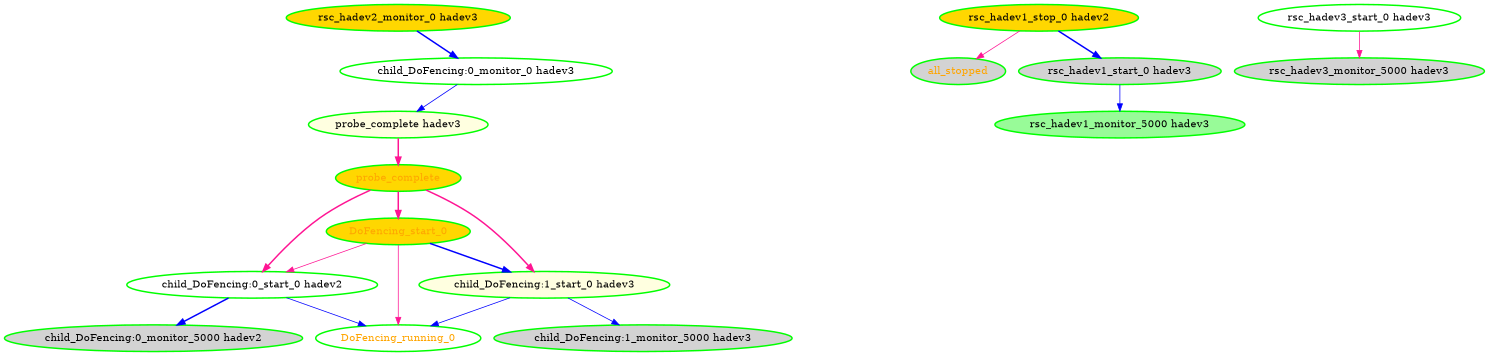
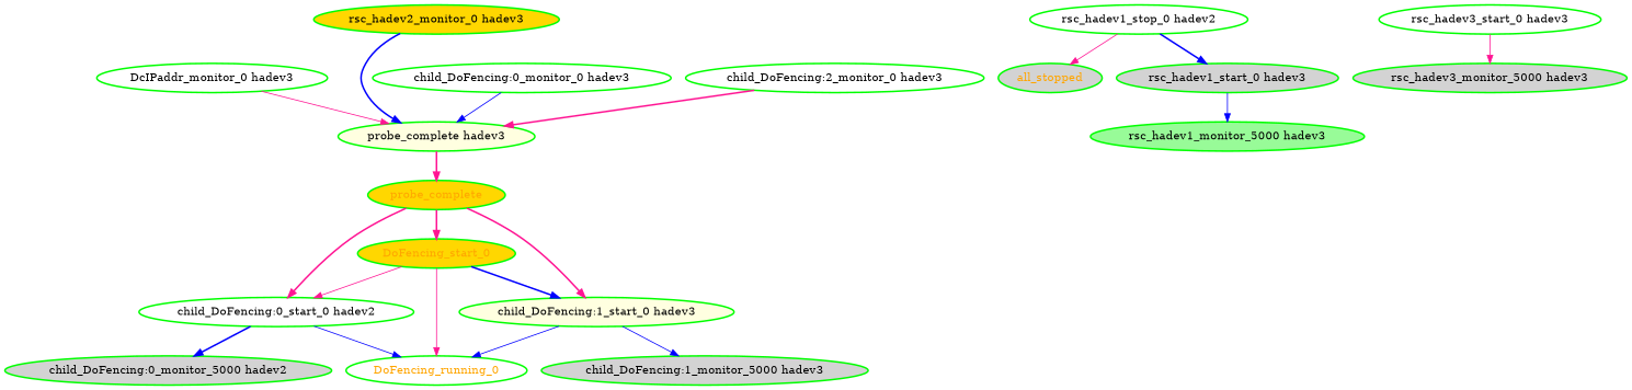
  digraph {
    node [color=green fillcolor=white fontcolor=black style="bold,filled"]
    edge [color=deeppink style=solid]
    "probe_complete hadev3" [fillcolor=lightyellow]
+   "DcIPaddr_monitor_0 hadev3"
    probe_complete [fillcolor=gold fontcolor=orange]
    DoFencing_start_0 [fillcolor=gold fontcolor=orange]
    "child_DoFencing:0_start_0 hadev2"
    "child_DoFencing:1_start_0 hadev3" [fillcolor=lightyellow]
    DoFencing_running_0 [fontcolor=orange]
    "child_DoFencing:0_monitor_5000 hadev2" [fillcolor=lightgrey]
    "child_DoFencing:1_monitor_5000 hadev3" [fillcolor=lightgrey]
    all_stopped [fillcolor=lightgrey fontcolor=orange]
    "child_DoFencing:0_monitor_0 hadev3"
+   "child_DoFencing:2_monitor_0 hadev3"
    "rsc_hadev1_monitor_5000 hadev3" [fillcolor=palegreen]
    "rsc_hadev1_start_0 hadev3" [fillcolor=lightgrey]
-   "rsc_hadev1_stop_0 hadev2" [fillcolor=gold]
+   "rsc_hadev1_stop_0 hadev2"
    "rsc_hadev2_monitor_0 hadev3" [fillcolor=gold]
    "rsc_hadev3_monitor_5000 hadev3" [fillcolor=lightgrey]
    "rsc_hadev3_start_0 hadev3"
    "probe_complete hadev3" -> probe_complete [style=bold]
+   "DcIPaddr_monitor_0 hadev3" -> "probe_complete hadev3"
    probe_complete -> DoFencing_start_0 [style=bold]
    probe_complete -> "child_DoFencing:0_start_0 hadev2" [style=bold]
    probe_complete -> "child_DoFencing:1_start_0 hadev3" [style=bold]
    DoFencing_start_0 -> "child_DoFencing:0_start_0 hadev2"
    DoFencing_start_0 -> "child_DoFencing:1_start_0 hadev3" [color=blue style=bold]
    DoFencing_start_0 -> DoFencing_running_0
    "child_DoFencing:0_start_0 hadev2" -> DoFencing_running_0 [color=blue]
    "child_DoFencing:0_start_0 hadev2" -> "child_DoFencing:0_monitor_5000 hadev2" [color=blue style=bold]
    "child_DoFencing:1_start_0 hadev3" -> DoFencing_running_0 [color=blue]
    "child_DoFencing:1_start_0 hadev3" -> "child_DoFencing:1_monitor_5000 hadev3" [color=blue]
    "child_DoFencing:0_monitor_0 hadev3" -> "probe_complete hadev3" [color=blue]
+   "child_DoFencing:2_monitor_0 hadev3" -> "probe_complete hadev3" [style=bold]
    "rsc_hadev1_start_0 hadev3" -> "rsc_hadev1_monitor_5000 hadev3" [color=blue]
    "rsc_hadev1_stop_0 hadev2" -> all_stopped
    "rsc_hadev1_stop_0 hadev2" -> "rsc_hadev1_start_0 hadev3" [color=blue style=bold]
-   "rsc_hadev2_monitor_0 hadev3" -> "child_DoFencing:0_monitor_0 hadev3" [color=blue style=bold]
+   "rsc_hadev2_monitor_0 hadev3" -> "probe_complete hadev3" [color=blue style=bold]
    "rsc_hadev3_start_0 hadev3" -> "rsc_hadev3_monitor_5000 hadev3"
  }
